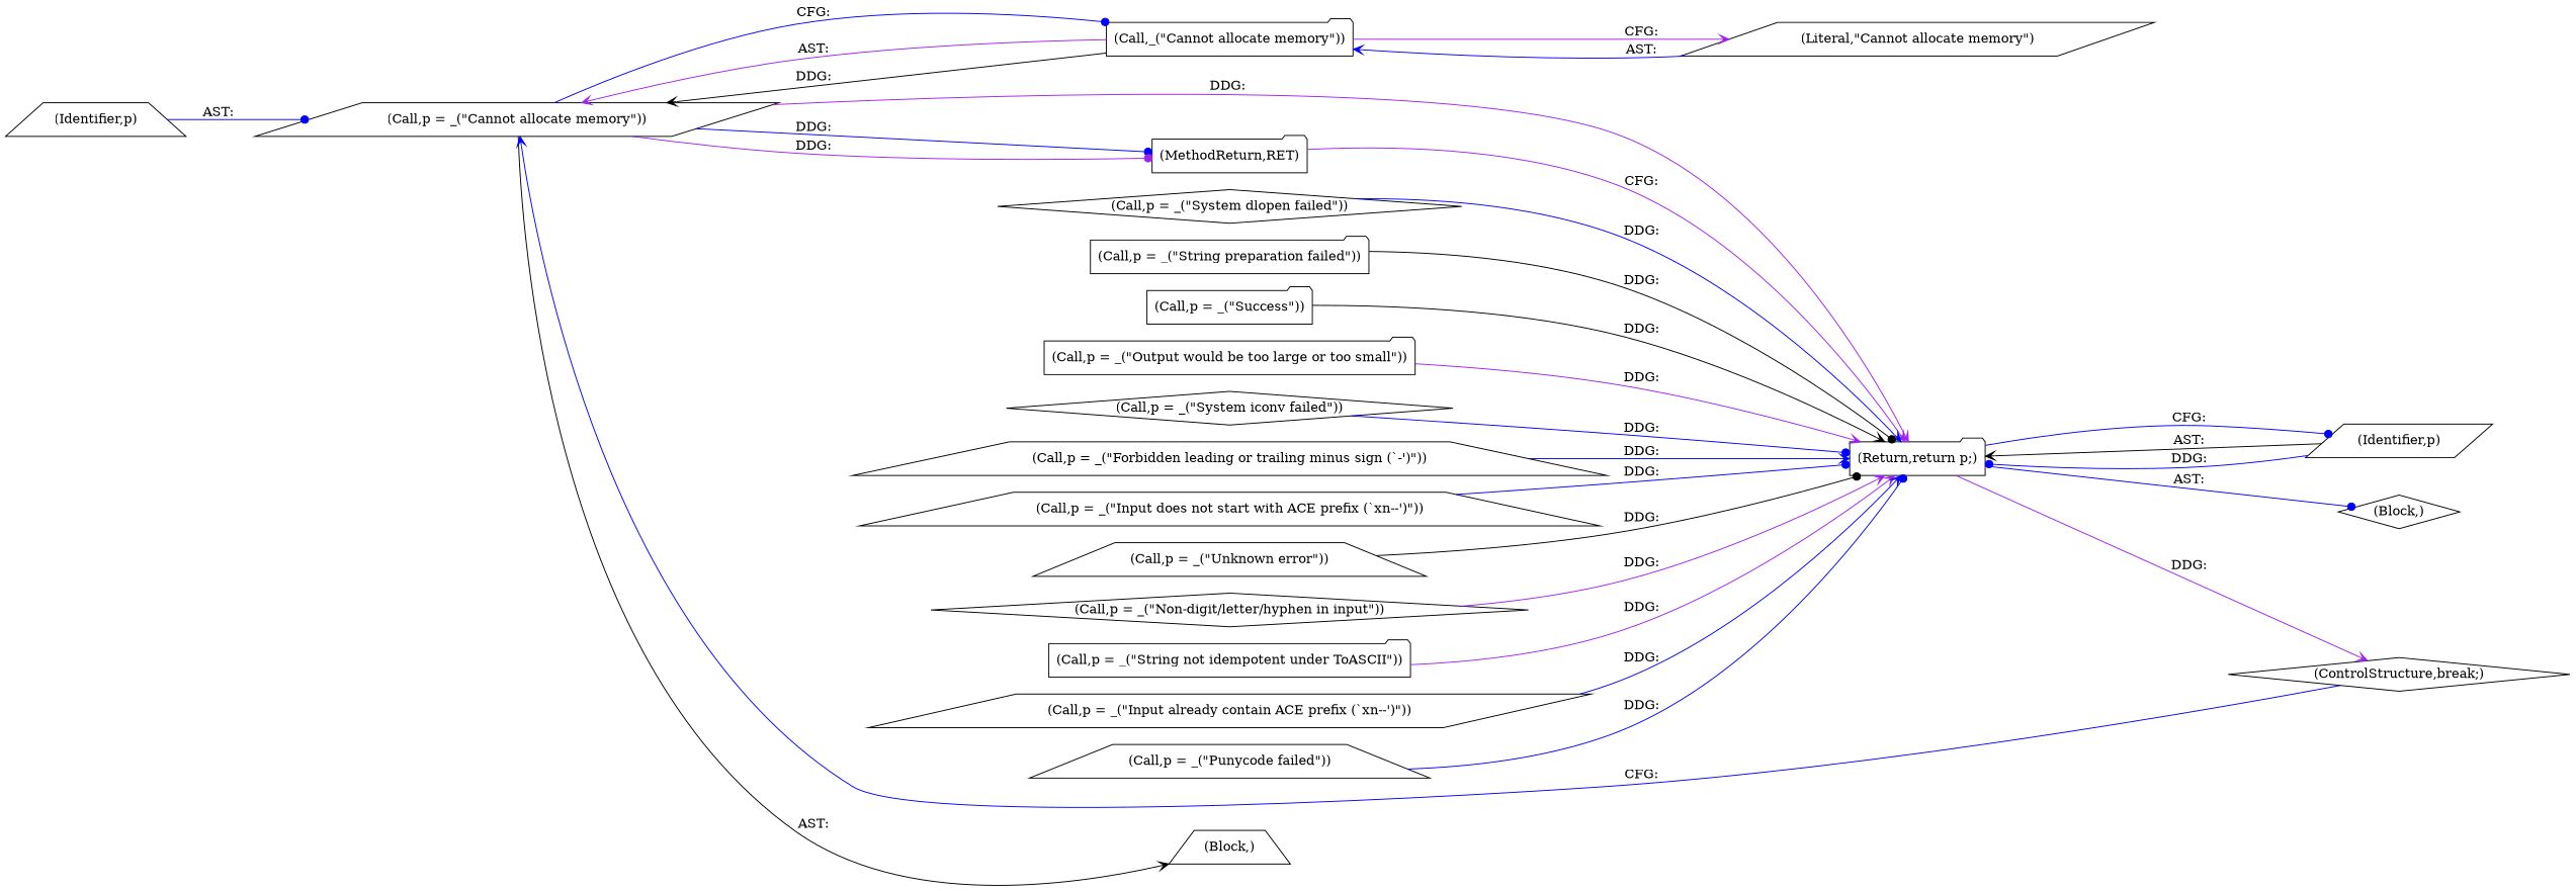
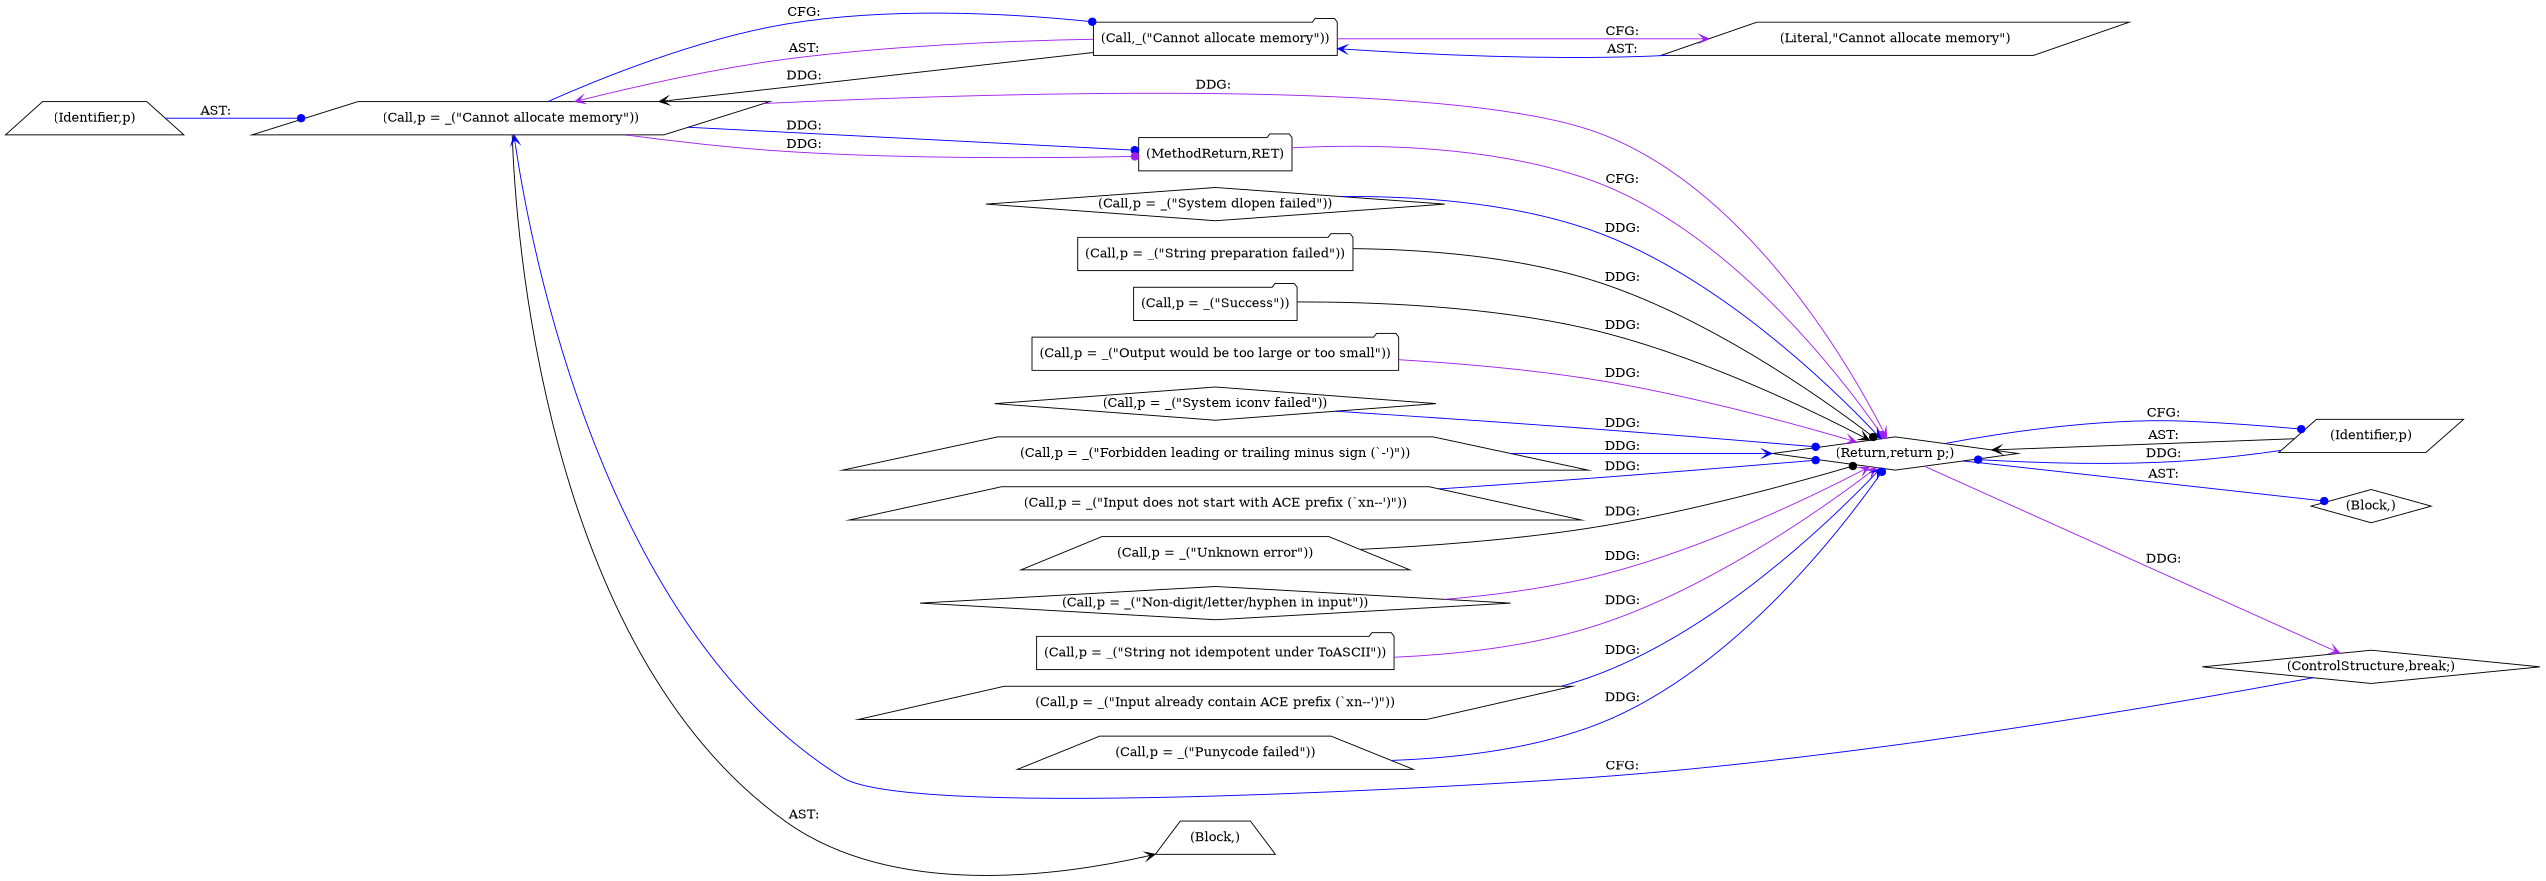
  digraph {
    rankdir=LR
    node [shape=folder]
    edge [arrowhead=vee color=blue]
    n1 [label="(Call,p = _(\"Cannot allocate memory\"))" shape=parallelogram]
    n2 [label="(Call,_(\"Cannot allocate memory\"))"]
-   n3 [label="(Return,return p;)"]
+   n3 [label="(Return,return p;)" shape=diamond]
    n4 [label="(Block,)" shape=trapezium]
    n5 [label="(MethodReturn,RET)"]
    n6 [label="(Literal,\"Cannot allocate memory\")" shape=parallelogram]
    n7 [label="(Identifier,p)" shape=parallelogram]
    n8 [label="(Block,)" shape=diamond]
    n9 [label="(ControlStructure,break;)" shape=diamond]
    n10 [label="(Call,p = _(\"System dlopen failed\"))" shape=diamond]
    n11 [label="(Call,p = _(\"String preparation failed\"))"]
    n12 [label="(Call,p = _(\"Success\"))"]
    n13 [label="(Call,p = _(\"Output would be too large or too small\"))"]
    n14 [label="(Call,p = _(\"System iconv failed\"))" shape=diamond]
    n15 [label="(Call,p = _(\"Forbidden leading or trailing minus sign (`-')\"))" shape=trapezium]
    n16 [label="(Call,p = _(\"Input does not start with ACE prefix (`xn--')\"))" shape=trapezium]
    n17 [label="(Call,p = _(\"Unknown error\"))" shape=trapezium]
    n18 [label="(Call,p = _(\"Non-digit/letter/hyphen in input\"))" shape=diamond]
    n19 [label="(Call,p = _(\"String not idempotent under ToASCII\"))"]
    n20 [label="(Call,p = _(\"Input already contain ACE prefix (`xn--')\"))" shape=parallelogram]
    n21 [label="(Identifier,p)" shape=trapezium]
    n22 [label="(Call,p = _(\"Punycode failed\"))" shape=trapezium]
    n1 -> n2 [arrowhead=dot label="CFG: "]
    n1 -> n3 [color=purple label="DDG: "]
    n1 -> n4 [color=black label="AST: "]
    n1 -> n5 [arrowhead=dot label="DDG: "]
    n1 -> n5 [arrowhead=dot color=purple label="DDG: "]
    n2 -> n1 [color=purple label="AST: "]
    n2 -> n1 [color=black label="DDG: "]
    n2 -> n6 [color=purple label="CFG: "]
    n3 -> n7 [arrowhead=dot label="CFG: "]
    n3 -> n8 [arrowhead=dot label="AST: "]
    n3 -> n9 [color=purple label="DDG: "]
-   n5 -> n3 [color=purple label="CFG: "]
+   n5 -> n3 [arrowhead=dot color=purple label="CFG: "]
    n6 -> n2 [label="AST: "]
    n7 -> n3 [color=black label="AST: "]
    n7 -> n3 [arrowhead=dot label="DDG: "]
    n9 -> n1 [label="CFG: "]
    n10 -> n3 [label="DDG: "]
    n11 -> n3 [arrowhead=dot color=black label="DDG: "]
    n12 -> n3 [color=black label="DDG: "]
    n13 -> n3 [color=purple label="DDG: "]
    n14 -> n3 [arrowhead=dot label="DDG: "]
    n15 -> n3 [label="DDG: "]
    n16 -> n3 [arrowhead=dot label="DDG: "]
    n17 -> n3 [arrowhead=dot color=black label="DDG: "]
    n18 -> n3 [color=purple label="DDG: "]
    n19 -> n3 [color=purple label="DDG: "]
    n20 -> n3 [label="DDG: "]
    n21 -> n1 [arrowhead=dot label="AST: "]
    n22 -> n3 [arrowhead=dot label="DDG: "]
  }
